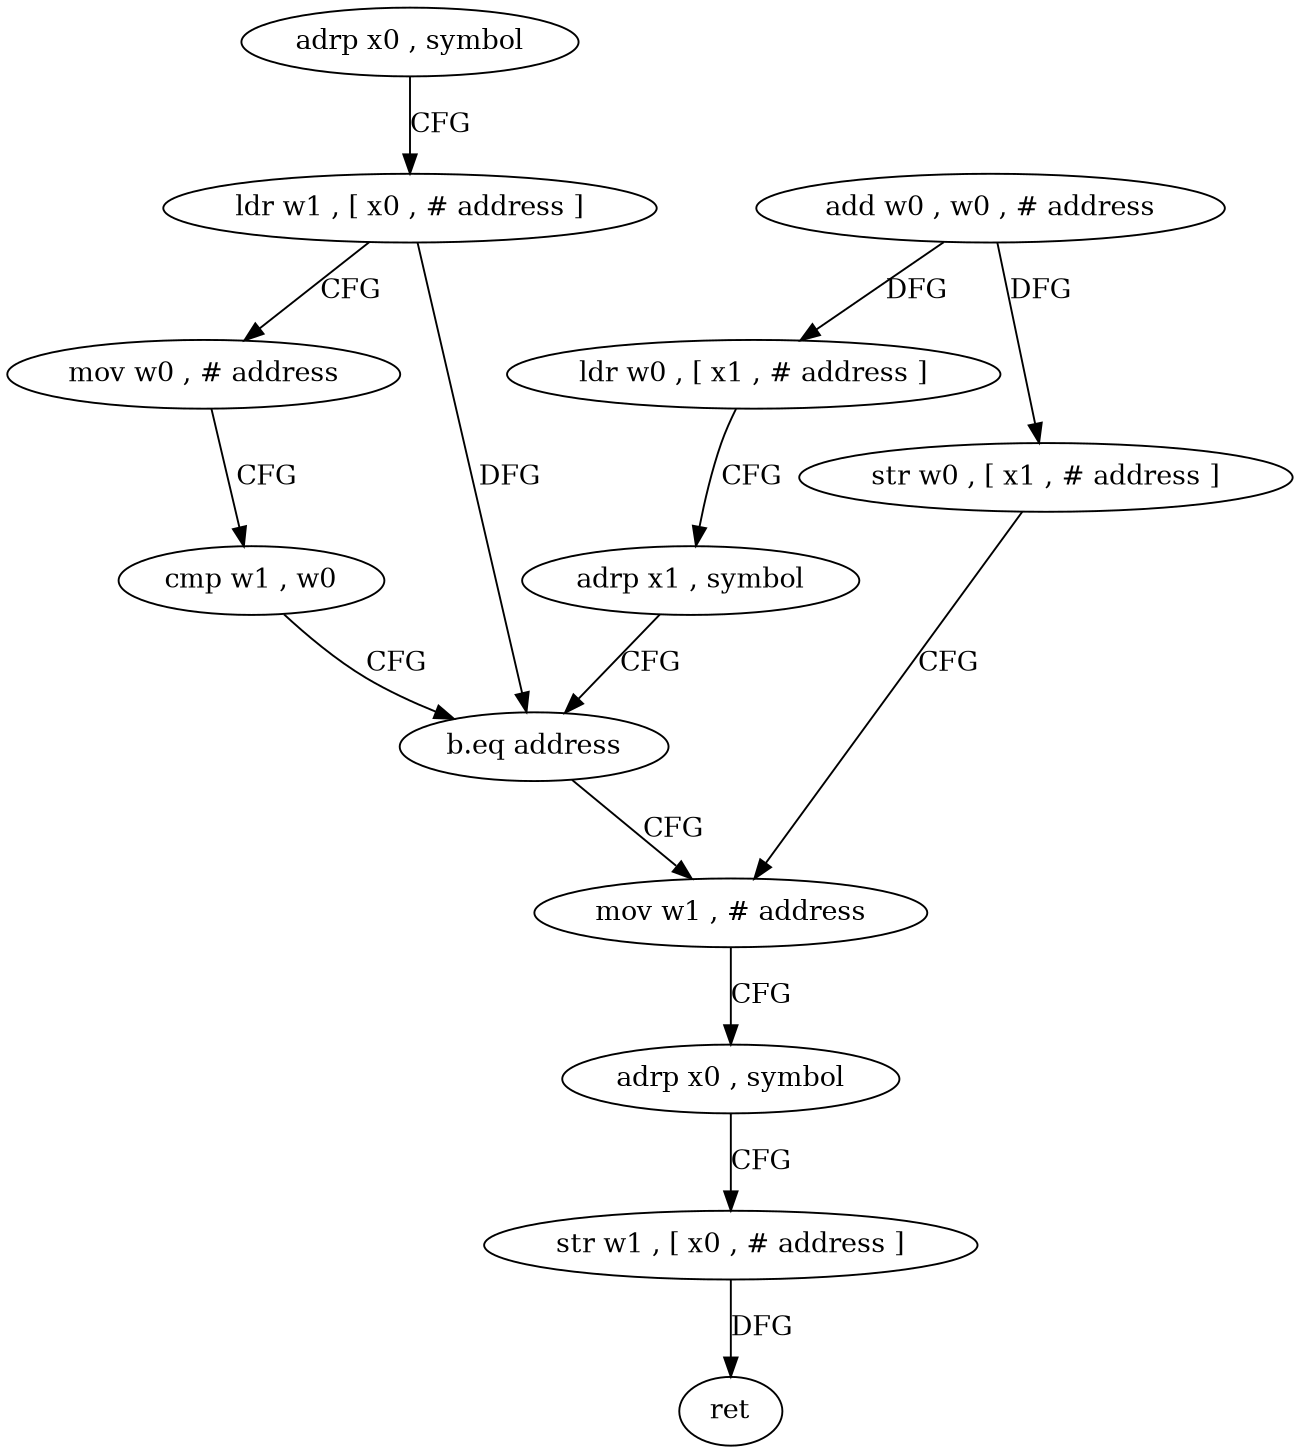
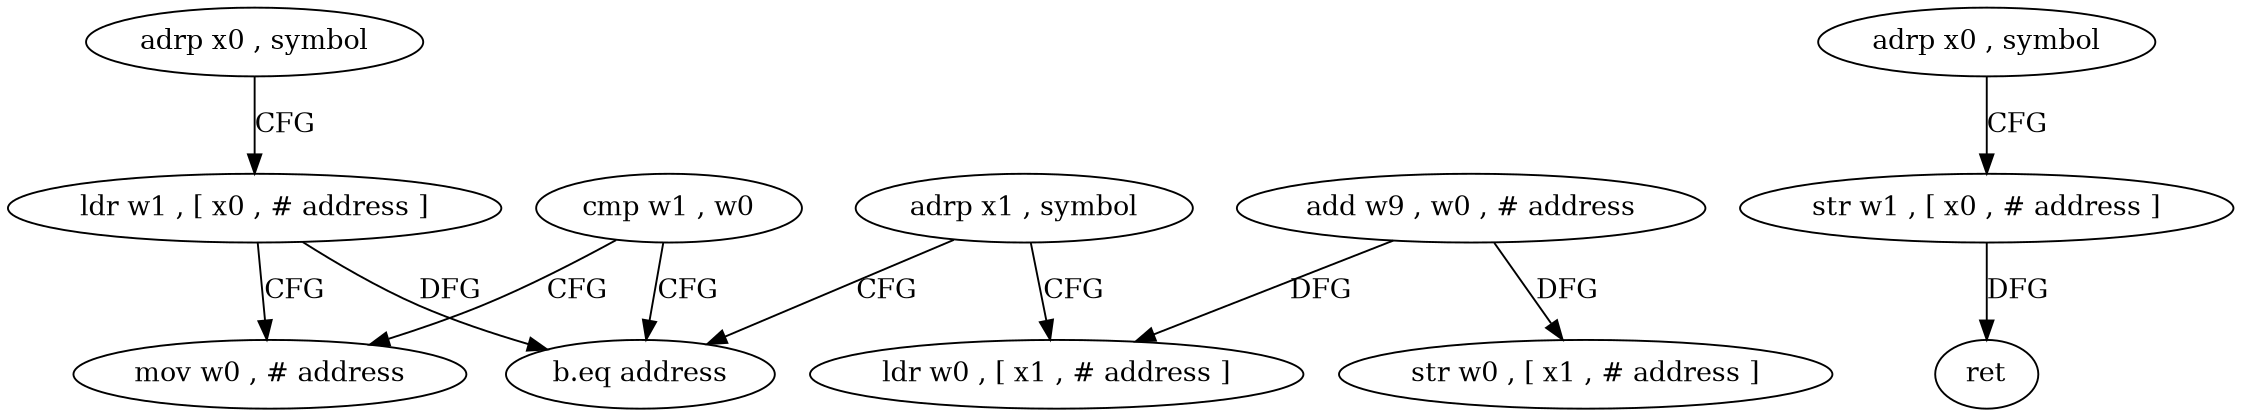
  digraph {
    n1 [label="adrp x0 , symbol"]
    n2 [label="ldr w1 , [ x0 , # address ]"]
    n3 [label="mov w0 , # address"]
    n4 [label="b.eq address"]
    n5 [label="cmp w1 , w0"]
-   n6 [label="mov w1 , # address"]
    n7 [label="adrp x0 , symbol"]
    n8 [label="adrp x1 , symbol"]
    n9 [label="ldr w0 , [ x1 , # address ]"]
    n10 [label="str w1 , [ x0 , # address ]"]
    n11 [label=ret]
-   n12 [label="add w0 , w0 , # address"]
+   n12 [label="add w9 , w0 , # address"]
    n13 [label="str w0 , [ x1 , # address ]"]
    n1 -> n2 [label=CFG]
    n2 -> n3 [label=CFG]
    n2 -> n4 [label=DFG]
-   n3 -> n5 [label=CFG]
-   n4 -> n6 [label=CFG]
+   n5 -> n3 [label=CFG]
    n5 -> n4 [label=CFG]
-   n6 -> n7 [label=CFG]
    n7 -> n10 [label=CFG]
    n8 -> n4 [label=CFG]
-   n9 -> n8 [label=CFG]
+   n8 -> n9 [label=CFG]
    n10 -> n11 [label=DFG]
    n12 -> n9 [label=DFG]
    n12 -> n13 [label=DFG]
-   n13 -> n6 [label=CFG]
  }
